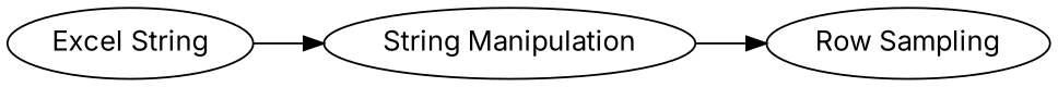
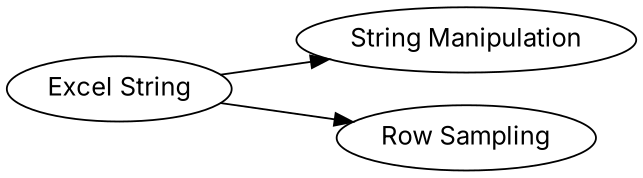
  digraph {
    fontname=Inter
    rankdir=LR
    node [fontname=Inter]
    edge [fontname=Inter]
    n1 [label="Excel String"]
    n2 [label="String Manipulation"]
    n3 [label="Row Sampling"]
    n1 -> n2
-   n2 -> n3
+   n1 -> n3
  }
